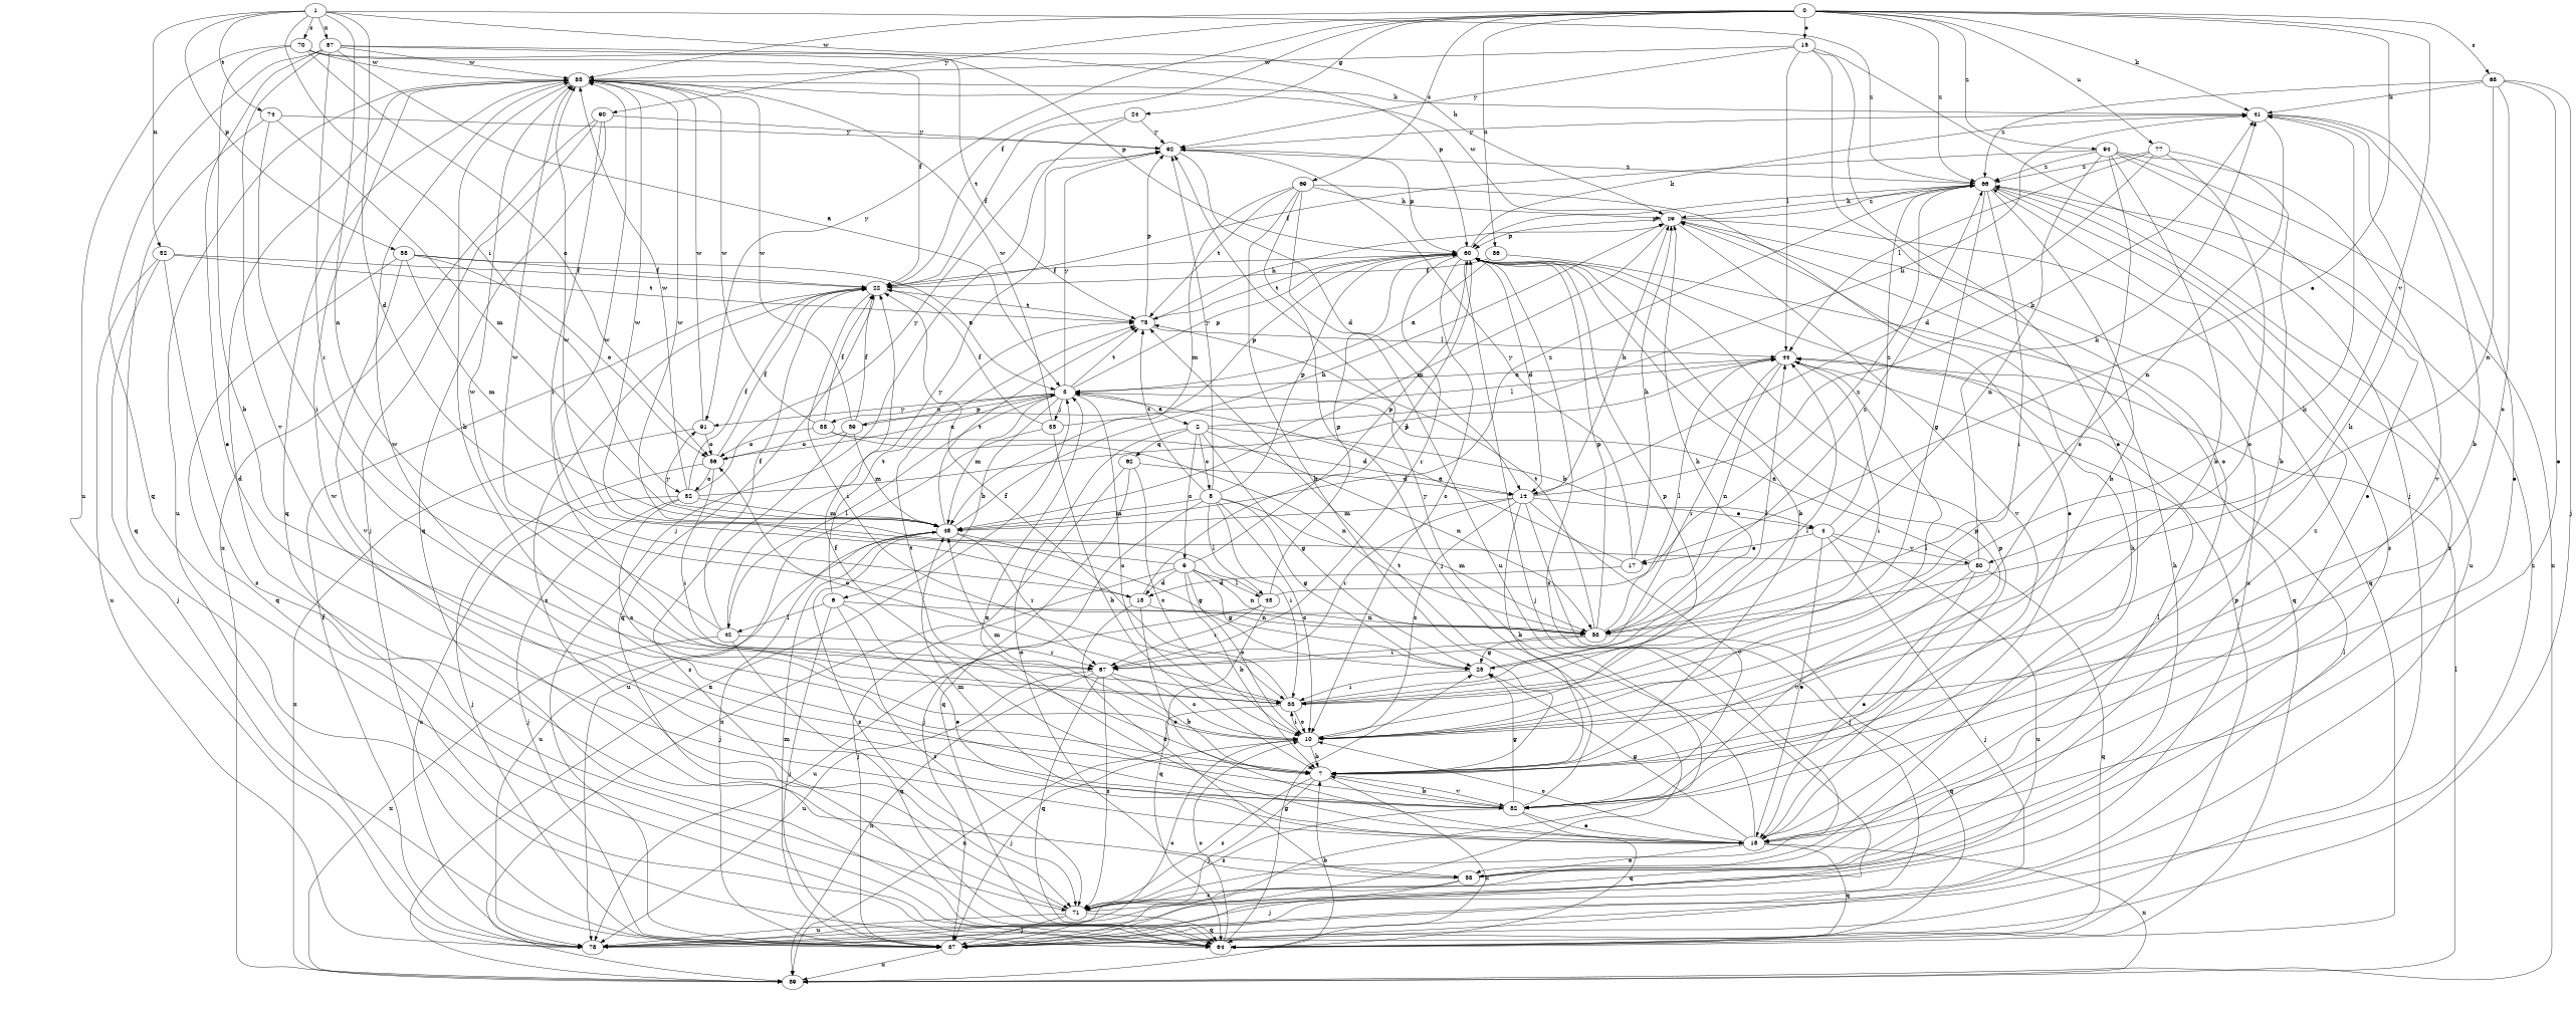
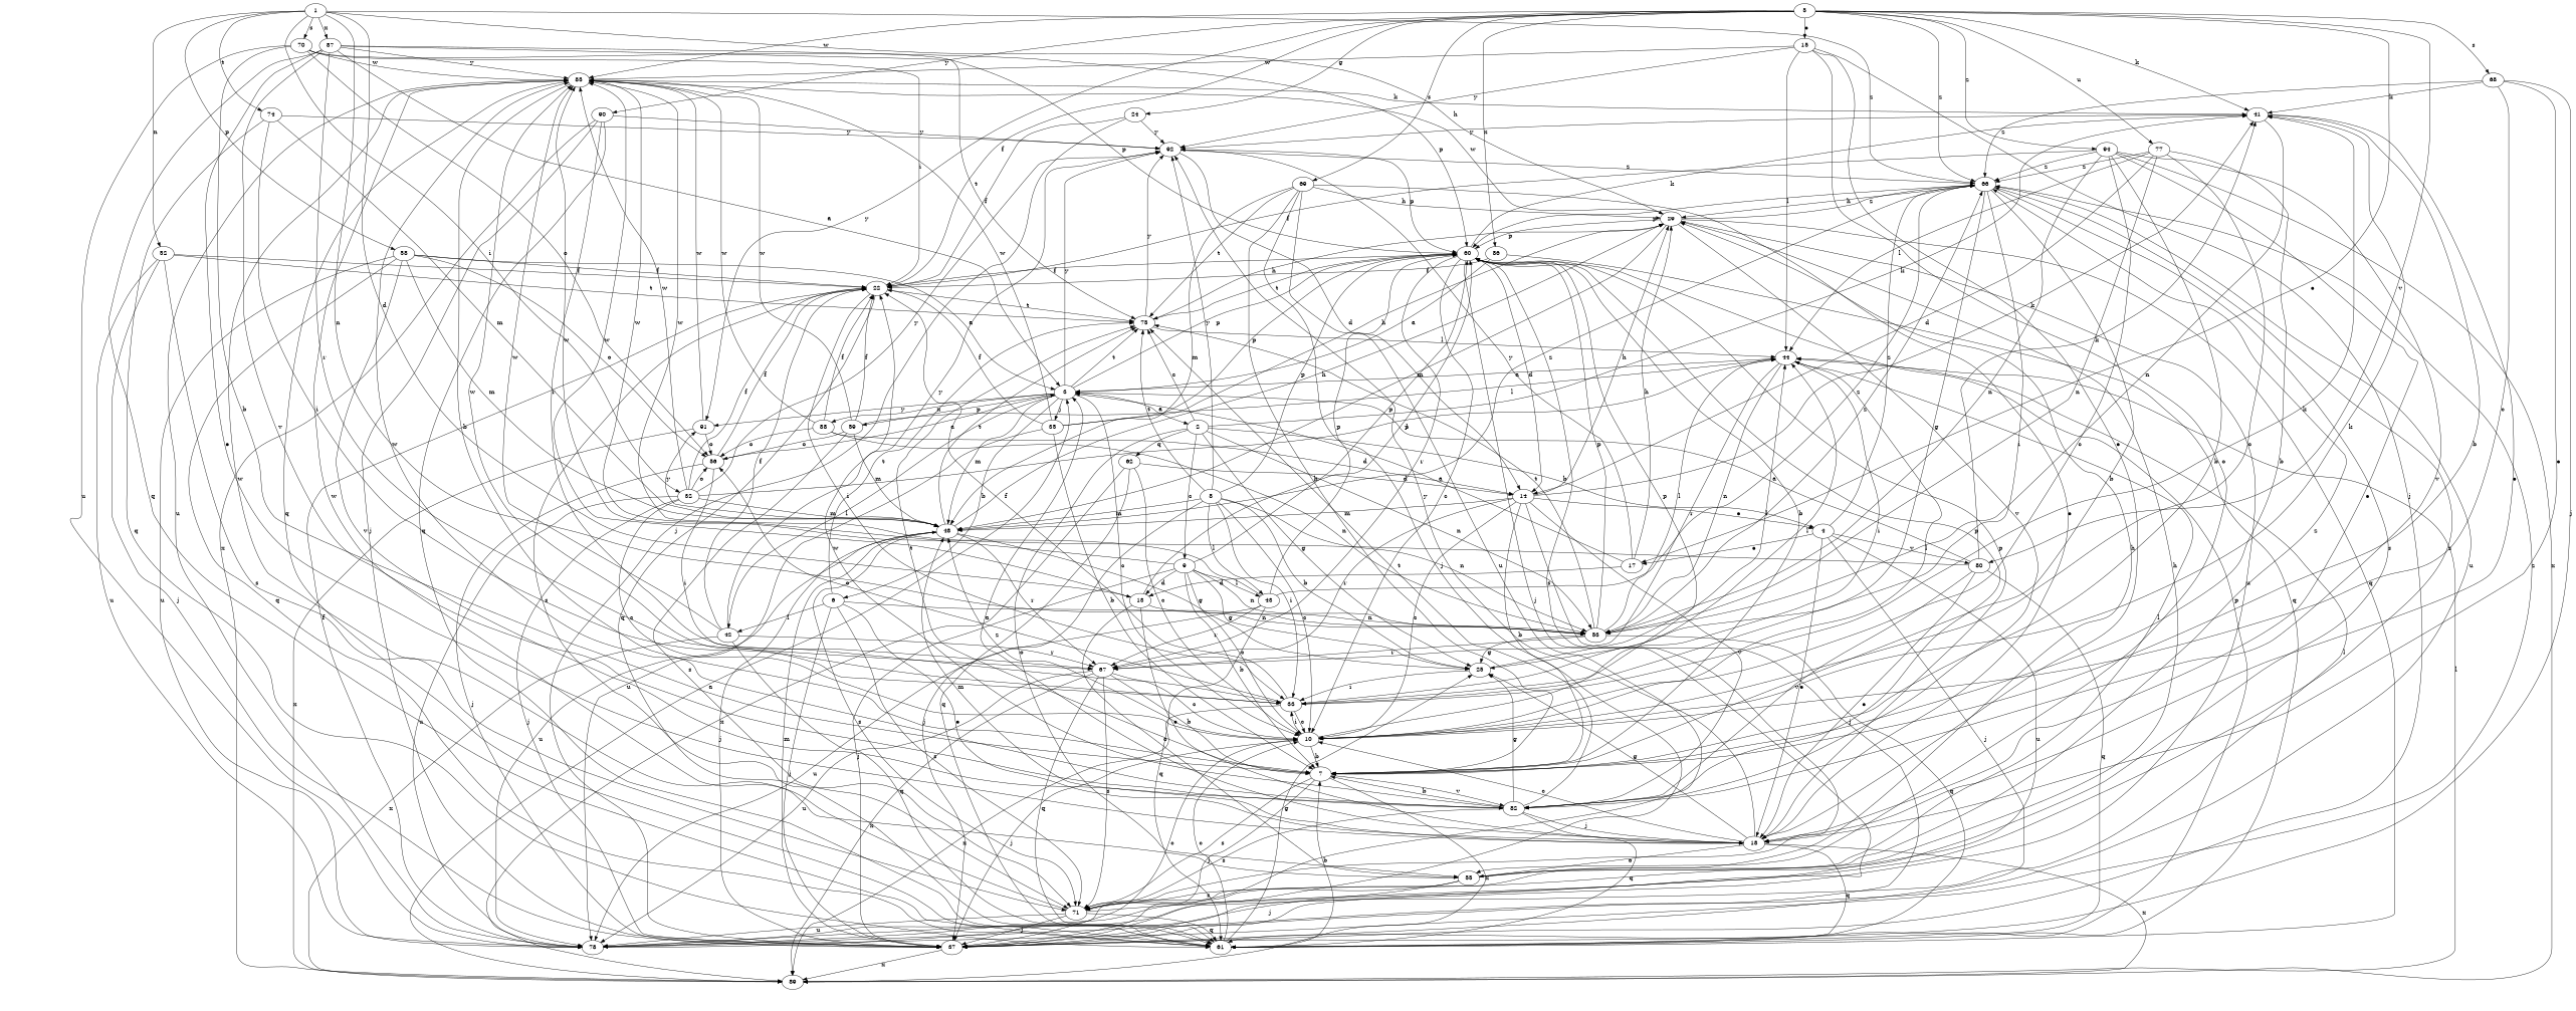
  strict digraph {
-   0
+   0 [label=5]
    15
    17
    22
    24
    41
    68
    69
    77
    80
    85
    86
    90
    91
    94
    n16 [label=66]
    55
    92
    18
    37
    44
    13
    29
    3
    75
    71
    33
-   64
+   64 [label=61]
    53
    7
    10
    48
    78
    14
    82
    89
    67
    56
    25
    60
    1
    32
    52
    58
    70
    74
    87
    2
    4
    8
    9
    62
    43
    6
    35
    42
    59
    88
    0 -> 15 [label=e]
    0 -> 17 [label=e]
    0 -> 22 [label=f]
    0 -> 24 [label=g]
    0 -> 41 [label=k]
    0 -> 68 [label=s]
    0 -> 69 [label=s]
    0 -> 77 [label=u]
    0 -> 80 [label=v]
    0 -> 85 [label=w]
    0 -> 86 [label=x]
    0 -> 90 [label=y]
    0 -> 91 [label=y]
    0 -> 94 [label=z]
    0 -> n16 [label=z]
    15 -> 85 [label=w]
    15 -> 55 [label=o]
    15 -> 92 [label=y]
    15 -> 18 [label=e]
    15 -> 37 [label=j]
    15 -> 44 [label=l]
    17 -> 92 [label=y]
    17 -> 13 [label=d]
    17 -> 29 [label=h]
    17 -> 3 [label=a]
    22 -> 75 [label=t]
    22 -> 71 [label=s]
    22 -> 33 [label=i]
    22 -> 64 [label=q]
    24 -> 22 [label=f]
    24 -> 92 [label=y]
    24 -> 37 [label=j]
    41 -> 92 [label=y]
    41 -> 18 [label=e]
    41 -> 53 [label=n]
    41 -> 7 [label=b]
    68 -> 41 [label=k]
    68 -> n16 [label=z]
    68 -> 18 [label=e]
    68 -> 37 [label=j]
-   68 -> 53 [label=n]
+   77 -> 53 [label=n]
    68 -> 10 [label=c]
    69 -> 18 [label=e]
    69 -> 37 [label=j]
    69 -> 29 [label=h]
    69 -> 75 [label=t]
    69 -> 7 [label=b]
    69 -> 48 [label=m]
    69 -> 78 [label=u]
    77 -> n16 [label=z]
    77 -> 44 [label=l]
    77 -> 7 [label=b]
    77 -> 10 [label=c]
    77 -> 14 [label=d]
    80 -> 41 [label=k]
    80 -> 85 [label=w]
    80 -> 18 [label=e]
    80 -> 3 [label=a]
    80 -> 64 [label=q]
    80 -> 82 [label=v]
    85 -> 41 [label=k]
    85 -> 64 [label=q]
    85 -> 7 [label=b]
    85 -> 78 [label=u]
    86 -> 22 [label=f]
    86 -> 3 [label=a]
    86 -> 64 [label=q]
    90 -> 92 [label=y]
    90 -> 37 [label=j]
    90 -> 64 [label=q]
    90 -> 89 [label=x]
    90 -> 67 [label=r]
    91 -> 85 [label=w]
    91 -> 89 [label=x]
    91 -> 56 [label=o]
    94 -> 22 [label=f]
    94 -> n16 [label=z]
    94 -> 18 [label=e]
    94 -> 53 [label=n]
    94 -> 7 [label=b]
    94 -> 10 [label=c]
    94 -> 82 [label=v]
    94 -> 89 [label=x]
    n16 -> 29 [label=h]
    n16 -> 71 [label=s]
    n16 -> 33 [label=i]
    n16 -> 7 [label=b]
    n16 -> 78 [label=u]
    n16 -> 25 [label=g]
    n16 -> 60 [label=p]
-   55 -> 85 [label=d]
+   55 -> 85 [label=w]
    55 -> n16 [label=z]
    55 -> 37 [label=j]
    55 -> 44 [label=l]
    55 -> 29 [label=h]
    55 -> 71 [label=s]
    92 -> n16 [label=z]
    92 -> 14 [label=d]
    92 -> 60 [label=p]
    18 -> 55 [label=o]
    18 -> 92 [label=y]
    18 -> 3 [label=a]
    18 -> 64 [label=q]
    18 -> 10 [label=c]
    18 -> 48 [label=m]
    18 -> 89 [label=x]
    18 -> 25 [label=g]
    18 -> 60 [label=p]
    37 -> 10 [label=c]
    37 -> 48 [label=m]
    37 -> 89 [label=x]
    44 -> 3 [label=a]
    44 -> 33 [label=i]
    44 -> 53 [label=n]
    44 -> 67 [label=r]
    13 -> 85 [label=w]
    13 -> 55 [label=o]
    13 -> 18 [label=e]
    13 -> 53 [label=n]
    13 -> 60 [label=p]
    29 -> 85 [label=w]
    29 -> n16 [label=z]
    29 -> 64 [label=q]
    29 -> 48 [label=m]
    29 -> 78 [label=u]
    29 -> 82 [label=v]
    29 -> 60 [label=p]
    3 -> 91 [label=y]
    3 -> 92 [label=y]
    3 -> 75 [label=t]
    3 -> 10 [label=c]
    3 -> 48 [label=m]
    3 -> 60 [label=p]
    3 -> 2 [label=a]
    3 -> 6 [label=b]
    3 -> 35 [label=j]
    3 -> 42 [label=l]
    3 -> 59 [label=p]
    3 -> 88 [label=x]
-   75 -> 92 [label=p]
+   75 -> 92 [label=y]
    75 -> 44 [label=l]
    75 -> 29 [label=h]
    71 -> 85 [label=w]
    71 -> n16 [label=z]
    71 -> 37 [label=j]
    71 -> 29 [label=h]
    71 -> 64 [label=q]
    71 -> 78 [label=u]
    33 -> 22 [label=f]
    33 -> 41 [label=k]
    33 -> 85 [label=w]
    33 -> 44 [label=l]
    33 -> 10 [label=c]
    33 -> 89 [label=x]
    33 -> 56 [label=o]
    64 -> 7 [label=b]
    64 -> 10 [label=c]
    64 -> 25 [label=g]
    64 -> 60 [label=p]
    53 -> n16 [label=z]
    53 -> 44 [label=l]
    53 -> 75 [label=t]
    53 -> 64 [label=q]
    53 -> 67 [label=r]
    53 -> 25 [label=g]
    53 -> 60 [label=p]
    7 -> 37 [label=j]
    7 -> 75 [label=t]
    7 -> 71 [label=s]
    7 -> 82 [label=v]
    7 -> 89 [label=x]
    10 -> 41 [label=k]
    10 -> 37 [label=j]
    10 -> 44 [label=l]
    10 -> 33 [label=i]
    10 -> 7 [label=b]
-   10 -> 48 [label=m]
+   10 -> 48 [label=z]
    10 -> 60 [label=p]
    48 -> 91 [label=y]
    48 -> n16 [label=z]
    48 -> 37 [label=j]
    48 -> 29 [label=h]
    48 -> 75 [label=t]
    48 -> 71 [label=s]
    48 -> 78 [label=u]
    48 -> 67 [label=r]
    48 -> 25 [label=g]
    78 -> 22 [label=f]
    78 -> n16 [label=z]
    78 -> 44 [label=l]
    14 -> 41 [label=k]
    14 -> 37 [label=j]
    14 -> 29 [label=h]
    14 -> 7 [label=b]
    14 -> 10 [label=c]
    14 -> 48 [label=m]
    14 -> 82 [label=v]
    14 -> 67 [label=r]
    14 -> 4 [label=e]
-   82 -> 22 [label=f]
+   82 -> 22 [label=w]
    82 -> 85 [label=w]
-   82 -> 18 [label=e]
+   82 -> 18 [label=j]
    82 -> 75 [label=t]
    82 -> 71 [label=s]
    82 -> 64 [label=q]
    82 -> 7 [label=b]
    82 -> 25 [label=g]
    82 -> 60 [label=p]
    89 -> 44 [label=l]
    89 -> 3 [label=a]
    67 -> 71 [label=s]
    67 -> 64 [label=q]
    67 -> 7 [label=b]
    67 -> 10 [label=c]
    67 -> 78 [label=u]
    67 -> 89 [label=x]
    56 -> 22 [label=f]
    56 -> 37 [label=j]
    56 -> 3 [label=a]
    56 -> 33 [label=i]
    25 -> 44 [label=l]
    25 -> 33 [label=i]
    60 -> 22 [label=f]
    60 -> 41 [label=k]
    60 -> 37 [label=j]
    60 -> 75 [label=t]
    60 -> 71 [label=s]
    60 -> 7 [label=b]
    60 -> 10 [label=c]
    60 -> 14 [label=d]
    60 -> 67 [label=r]
    1 -> n16 [label=z]
    1 -> 13 [label=d]
    1 -> 29 [label=h]
    1 -> 53 [label=n]
    1 -> 32 [label=i]
    1 -> 52 [label=n]
    1 -> 58 [label=p]
    1 -> 70 [label=s]
    1 -> 74 [label=t]
    1 -> 87 [label=x]
    32 -> 22 [label=f]
    32 -> 85 [label=w]
    32 -> 92 [label=y]
    32 -> 37 [label=j]
    32 -> 44 [label=l]
    32 -> 10 [label=c]
    32 -> 48 [label=m]
    32 -> 78 [label=u]
-   56 -> 32 [label=o]
+   32 -> 56 [label=o]
    52 -> 22 [label=f]
    52 -> 37 [label=j]
    52 -> 75 [label=t]
    52 -> 71 [label=s]
    52 -> 78 [label=u]
    58 -> 22 [label=f]
    58 -> 3 [label=a]
    58 -> 64 [label=q]
    58 -> 48 [label=m]
+   58 -> 78 [label=u]
    58 -> 82 [label=v]
    58 -> 56 [label=o]
-   70 -> 22 [label=f]
+   70 -> 22 [label=i]
    70 -> 85 [label=w]
    70 -> 7 [label=b]
    70 -> 78 [label=u]
    70 -> 56 [label=o]
    70 -> 60 [label=p]
    74 -> 92 [label=y]
    74 -> 33 [label=i]
    74 -> 64 [label=q]
    74 -> 48 [label=m]
-   87 -> 85 [label=w]
+   87 -> 85 [label=y]
    87 -> 18 [label=e]
    87 -> 3 [label=a]
    87 -> 75 [label=t]
    87 -> 64 [label=q]
    87 -> 82 [label=v]
    87 -> 67 [label=r]
    87 -> 60 [label=p]
    2 -> 41 [label=k]
    2 -> 55 [label=o]
    2 -> 53 [label=n]
    2 -> 25 [label=g]
    2 -> 4 [label=b]
-   2 -> 8 [label=c]
+   2 -> 75 [label=c]
    2 -> 9 [label=c]
    2 -> 62 [label=q]
    4 -> 17 [label=e]
    4 -> 80 [label=v]
    4 -> n16 [label=z]
    4 -> 18 [label=e]
    4 -> 37 [label=j]
    4 -> 78 [label=u]
    8 -> 92 [label=y]
    8 -> 37 [label=j]
    8 -> 75 [label=t]
    8 -> 33 [label=i]
-   8 -> 53 [label=m]
+   8 -> 53 [label=n]
    8 -> 10 [label=c]
    8 -> 48 [label=m]
-   8 -> 25 [label=g]
+   8 -> 25 [label=b]
    8 -> 60 [label=p]
    8 -> 43 [label=l]
    9 -> 85 [label=w]
    9 -> 37 [label=j]
    9 -> 13 [label=d]
    9 -> 53 [label=n]
    9 -> 7 [label=b]
    9 -> 10 [label=c]
    9 -> 25 [label=g]
    9 -> 60 [label=p]
    9 -> 43 [label=l]
    62 -> 64 [label=q]
    62 -> 10 [label=c]
    62 -> 14 [label=d]
    62 -> 89 [label=x]
    43 -> 85 [label=w]
    43 -> n16 [label=z]
    43 -> 64 [label=q]
    43 -> 78 [label=u]
    43 -> 67 [label=r]
    43 -> 60 [label=p]
    6 -> 18 [label=e]
    6 -> 37 [label=j]
    6 -> 75 [label=t]
    6 -> 71 [label=s]
    6 -> 53 [label=n]
    6 -> 42 [label=l]
    35 -> 22 [label=f]
    35 -> 85 [label=w]
-   33 -> 29 [label=h]
+   35 -> 29 [label=h]
    35 -> 7 [label=b]
    35 -> 78 [label=u]
    35 -> 60 [label=p]
    42 -> 22 [label=f]
    42 -> 85 [label=w]
    42 -> 92 [label=y]
    42 -> 64 [label=q]
    42 -> 89 [label=x]
    42 -> 67 [label=r]
    59 -> 22 [label=f]
    59 -> 85 [label=w]
    59 -> 44 [label=l]
    59 -> 71 [label=s]
    59 -> 48 [label=m]
    59 -> 56 [label=o]
    88 -> 22 [label=f]
    88 -> 85 [label=w]
    88 -> 53 [label=n]
    88 -> 14 [label=d]
    88 -> 56 [label=o]
  }
